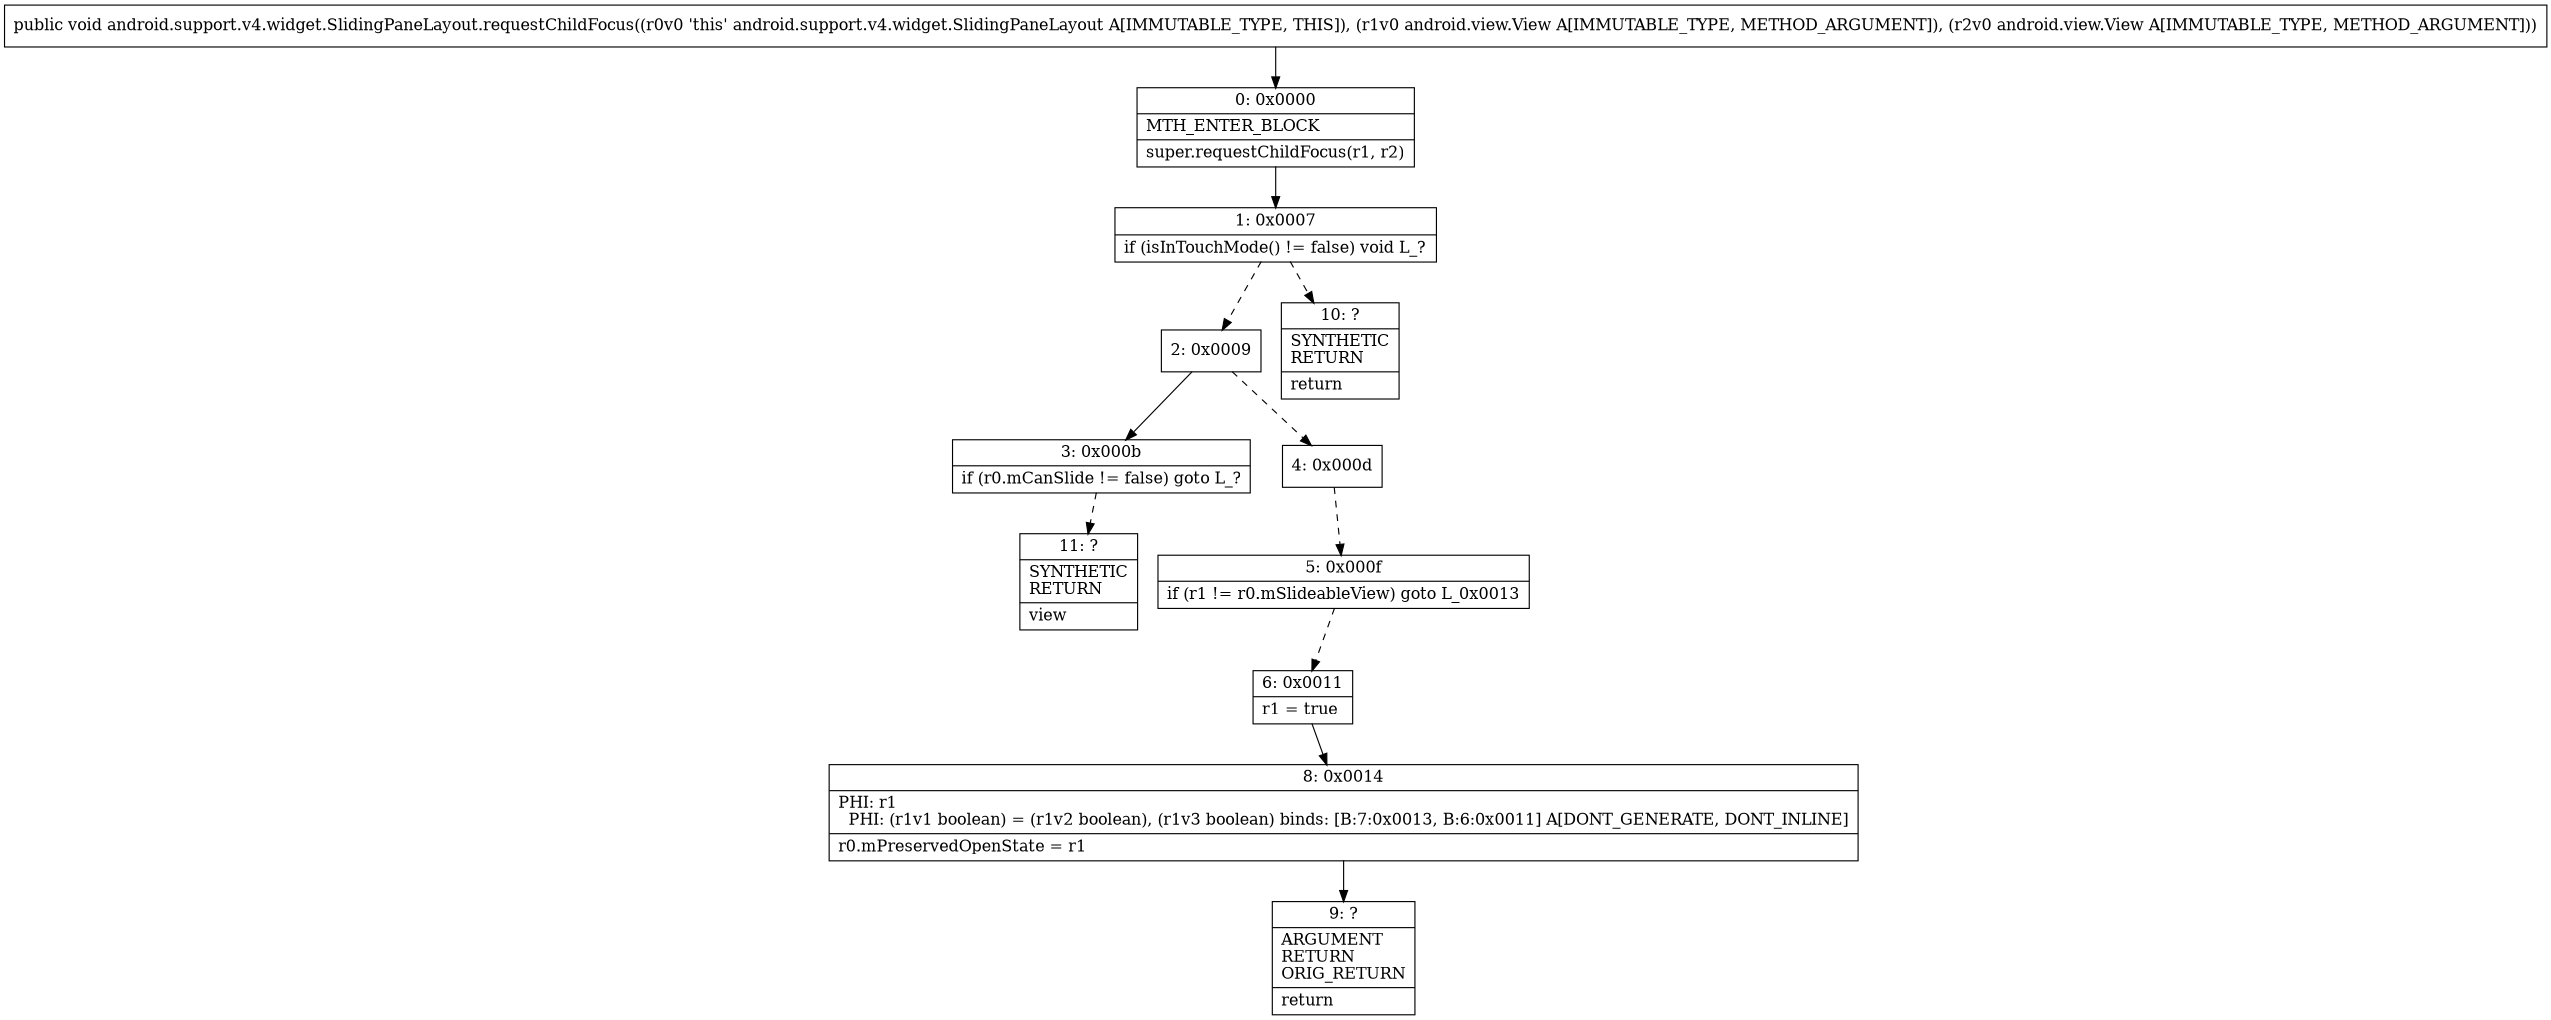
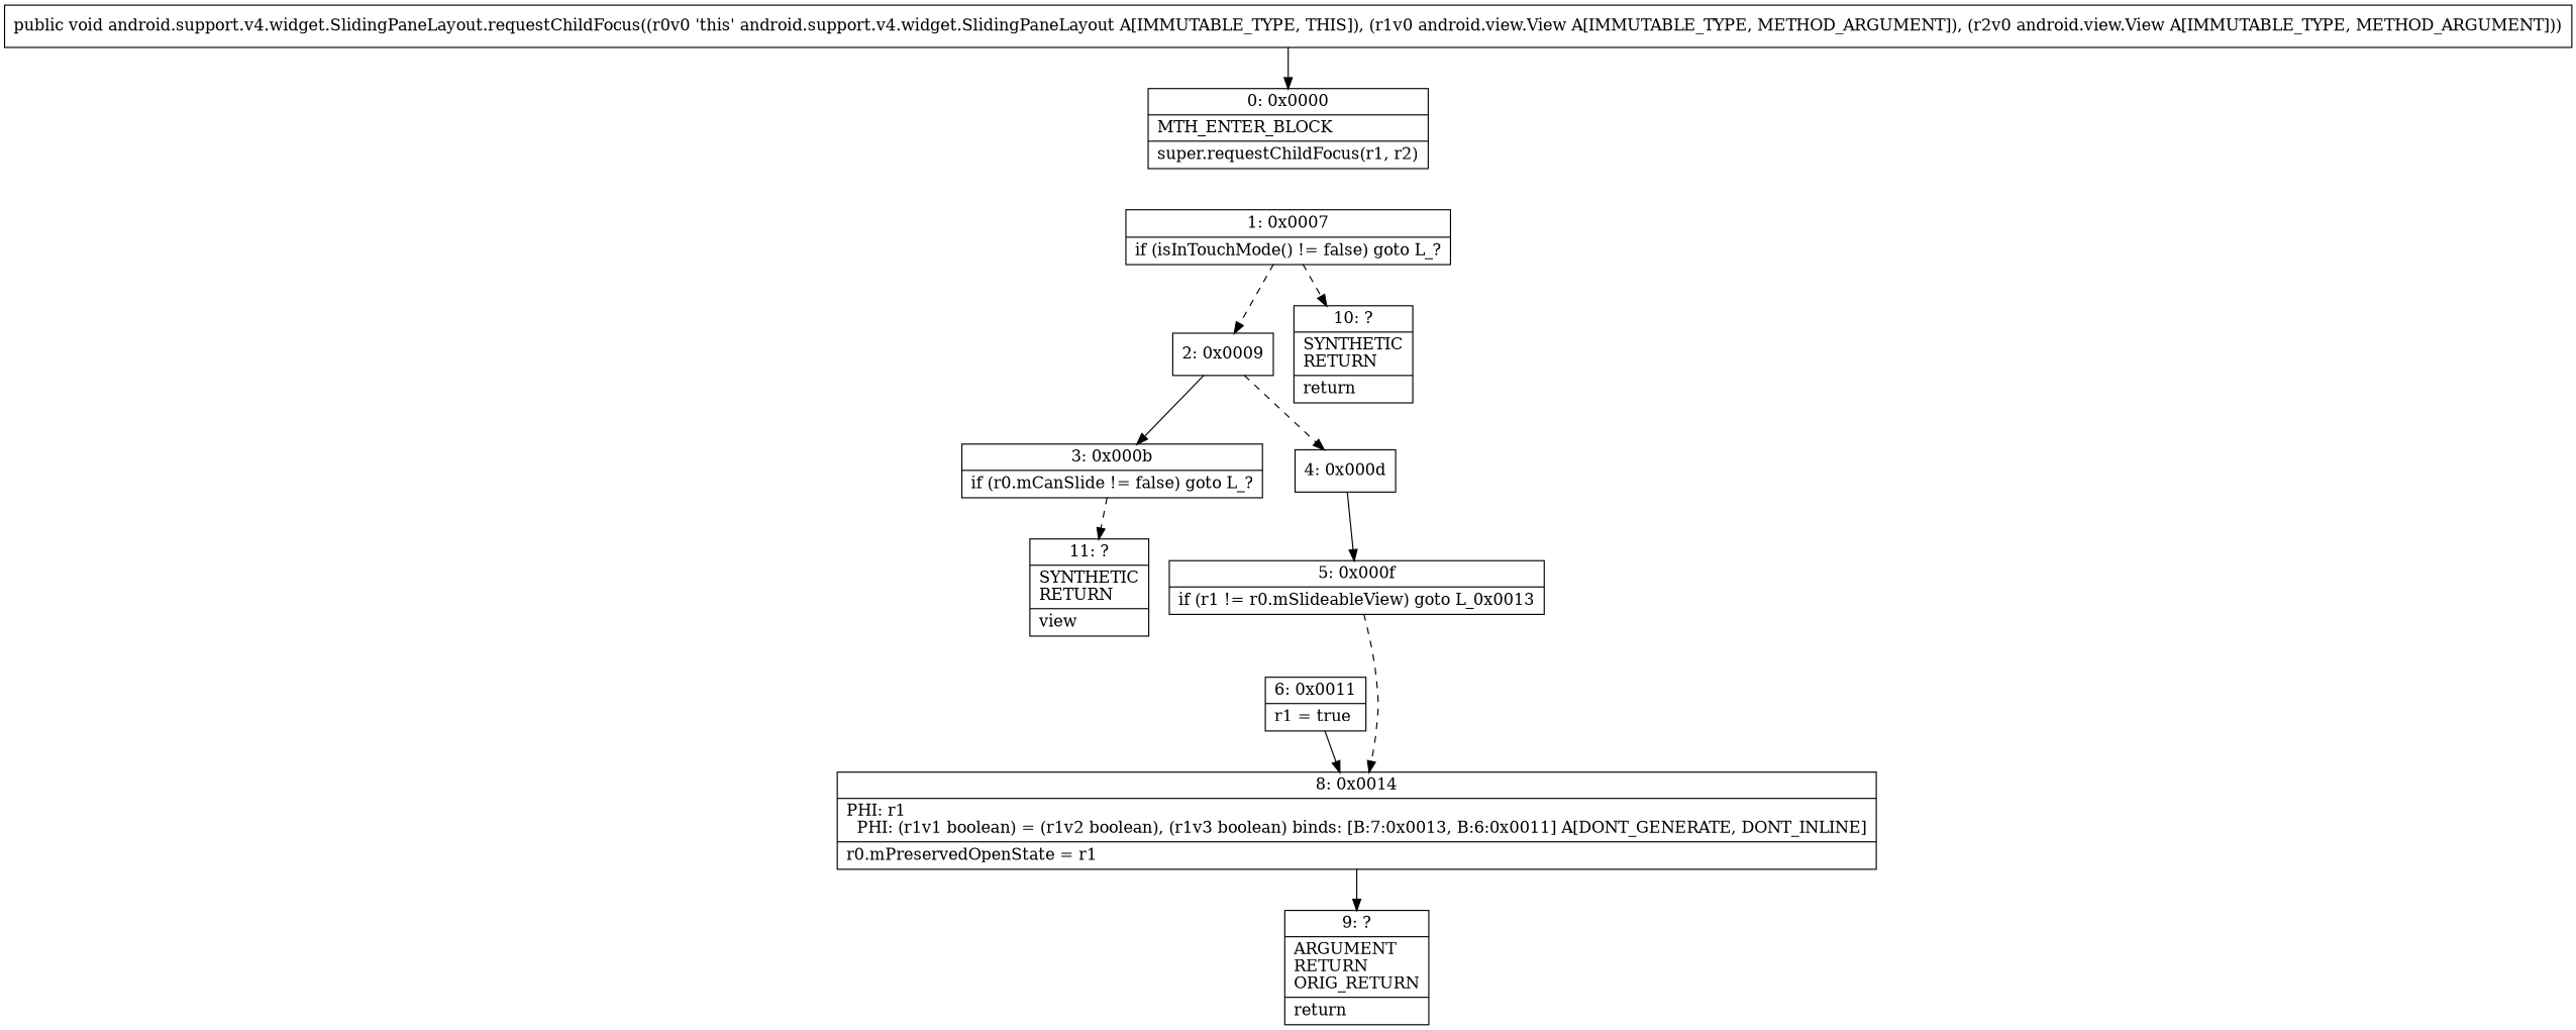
  digraph {
    node [shape=record]
    n1 [label="{0\:\ 0x0000|MTH_ENTER_BLOCK\l|super.requestChildFocus(r1, r2)\l}"]
-   n2 [label="{1\:\ 0x0007|if (isInTouchMode() != false) void L_?\l}"]
+   n2 [label="{1\:\ 0x0007|if (isInTouchMode() != false) goto L_?\l}"]
    n3 [label="{2\:\ 0x0009}"]
    n4 [label="{10\:\ ?|SYNTHETIC\lRETURN\l|return\l}"]
    n5 [label="{3\:\ 0x000b|if (r0.mCanSlide != false) goto L_?\l}"]
    n6 [label="{4\:\ 0x000d}"]
    n7 [label="{11\:\ ?|SYNTHETIC\lRETURN\l|view\l}"]
    n8 [label="{5\:\ 0x000f|if (r1 != r0.mSlideableView) goto L_0x0013\l}"]
    n9 [label="{6\:\ 0x0011|r1 = true\l}"]
    n10 [label="{8\:\ 0x0014|PHI: r1 \l  PHI: (r1v1 boolean) = (r1v2 boolean), (r1v3 boolean) binds: [B:7:0x0013, B:6:0x0011] A[DONT_GENERATE, DONT_INLINE]\l|r0.mPreservedOpenState = r1\l}"]
    n11 [label="{9\:\ ?|ARGUMENT\lRETURN\lORIG_RETURN\l|return\l}"]
    n12 [label="{public void android.support.v4.widget.SlidingPaneLayout.requestChildFocus((r0v0 'this' android.support.v4.widget.SlidingPaneLayout A[IMMUTABLE_TYPE, THIS]), (r1v0 android.view.View A[IMMUTABLE_TYPE, METHOD_ARGUMENT]), (r2v0 android.view.View A[IMMUTABLE_TYPE, METHOD_ARGUMENT])) }"]
-   n1 -> n2
    n2 -> n3 [style=dashed]
    n2 -> n4 [style=dashed]
    n3 -> n5
    n3 -> n6 [style=dashed]
    n5 -> n7 [style=dashed]
-   n6 -> n8 [style=dashed]
-   n8 -> n9 [style=dashed]
+   n6 -> n8
+   n8 -> n10 [style=dashed]
    n9 -> n10
    n10 -> n11
    n12 -> n1
  }
